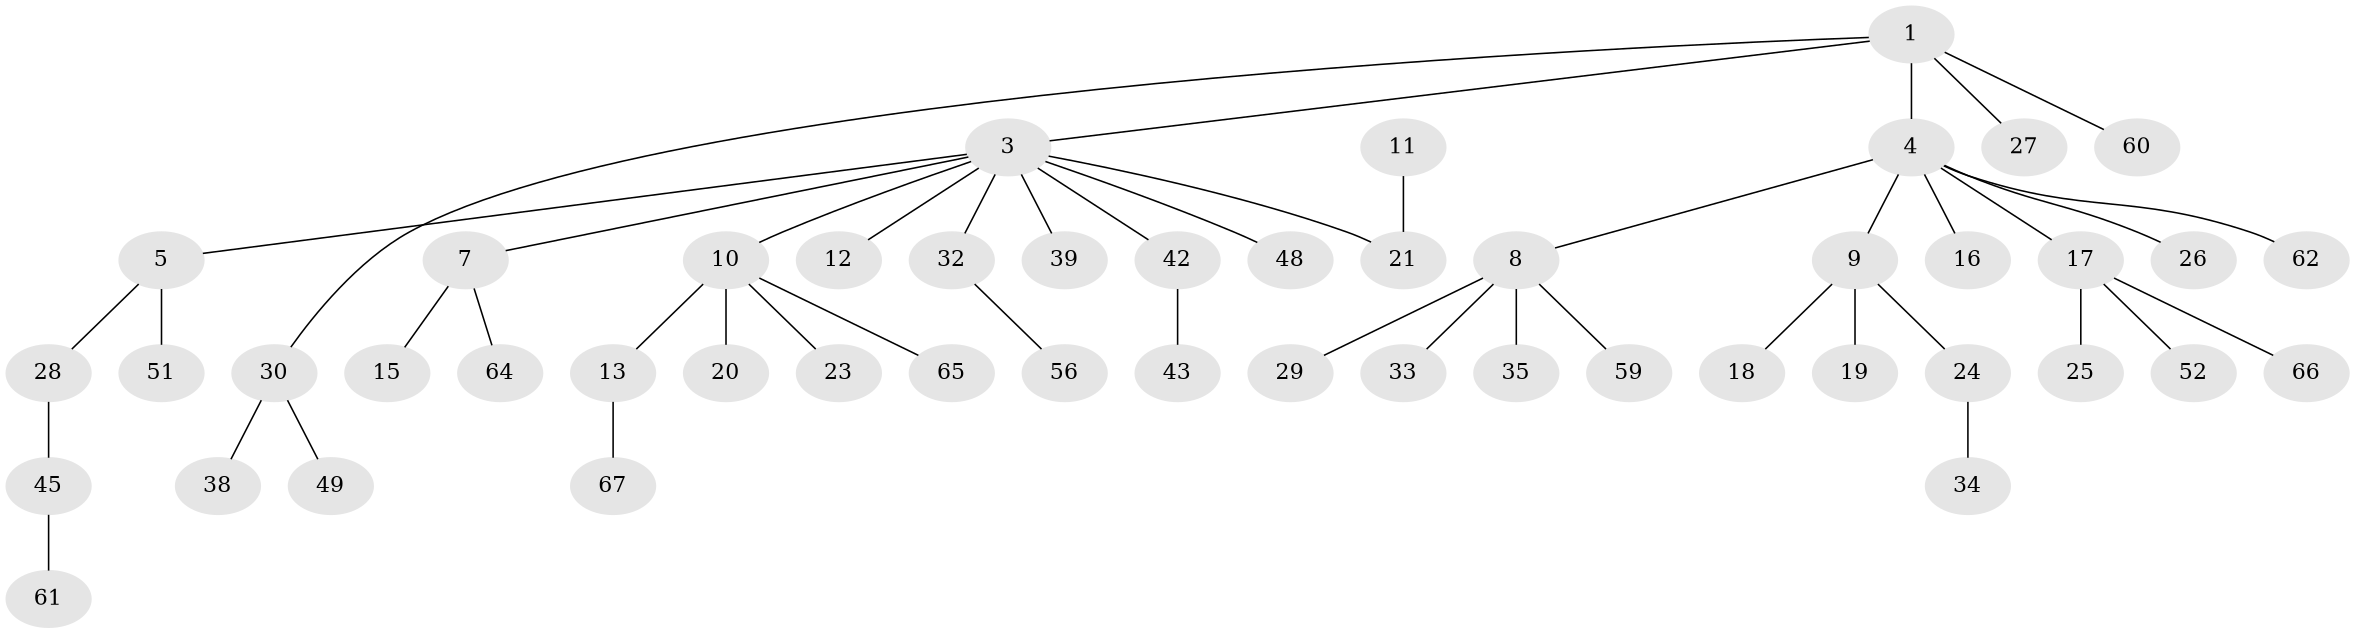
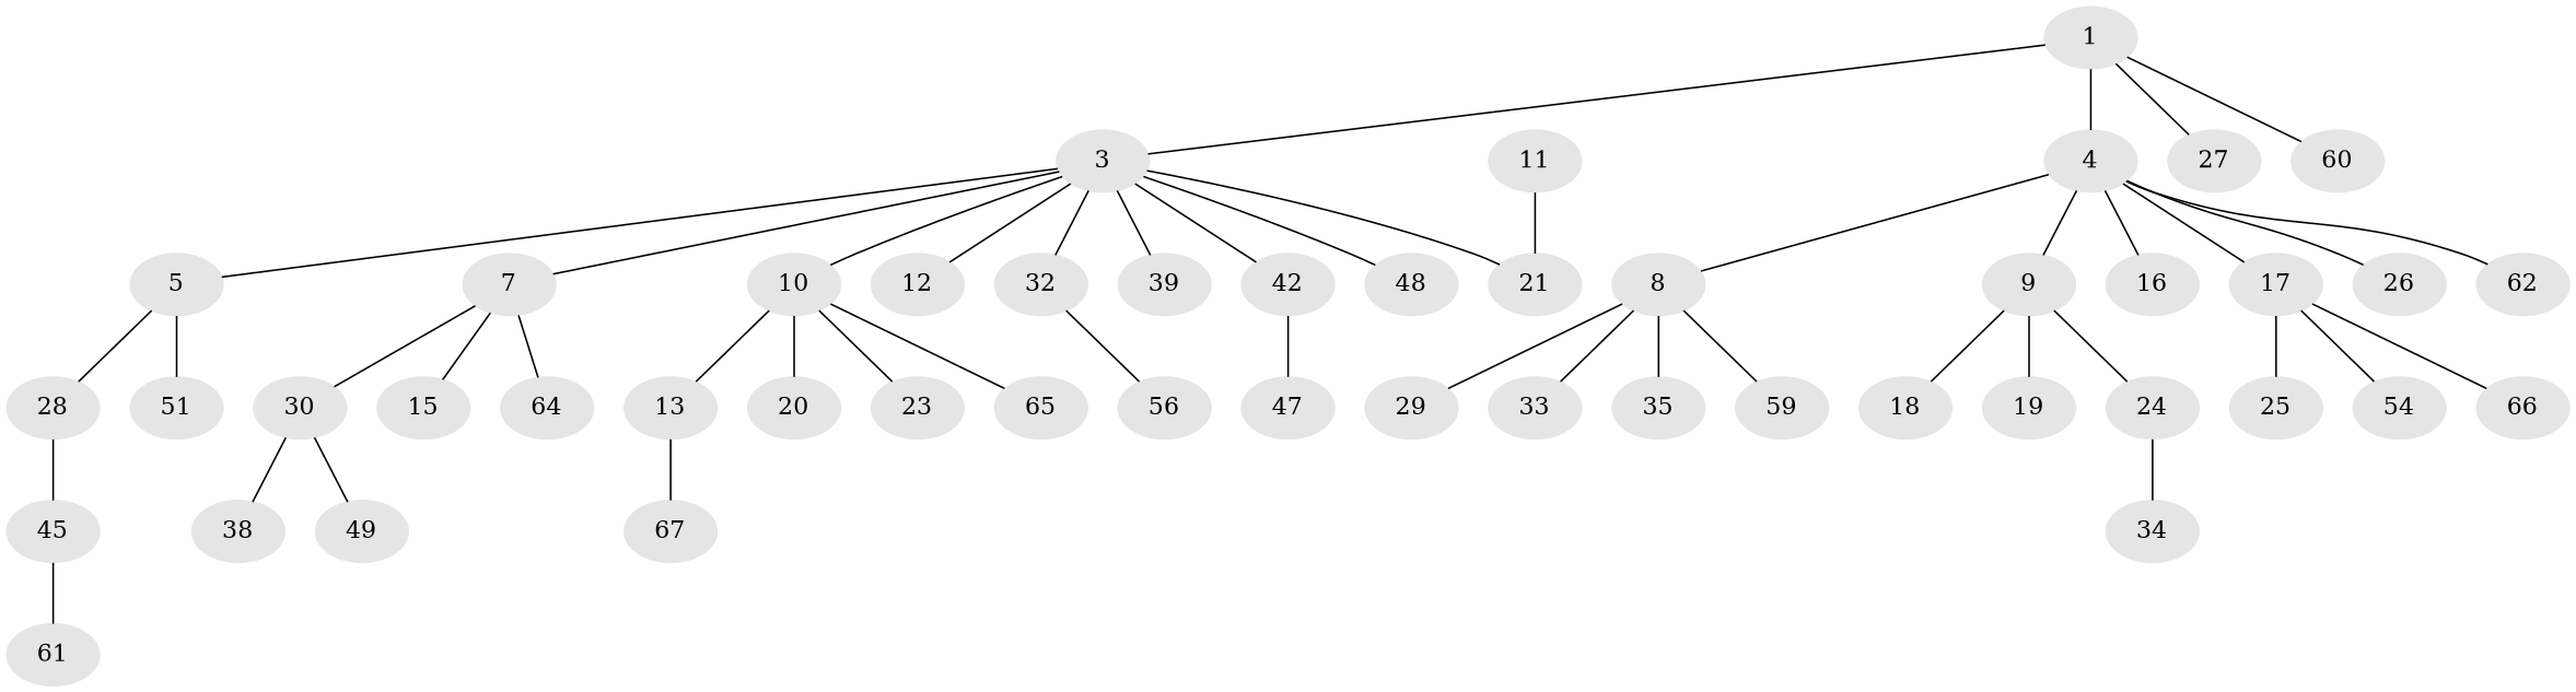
  graph {
    node [color=gray90 style=filled]
    1 [super="+2"]
    3 [super="+6"]
    4 [super="+58"]
    27
    30 [super="+31"]
    60
    5 [super="+41"]
    7 [super="+37"]
    10 [super="+54"]
    12
    32 [super="+55"]
    39 [super="+47"]
    42
    48
    21
    8 [super="+36"]
    9 [super="+14"]
    16
    17 [super="+44"]
    26
    62
    38 [super="+66"]
    49
    28 [super="+53"]
    51
    15
    64
    13 [super="+40"]
    20
    23
    65
    11 [super="+22"]
    56
-   43
+   43 [label=47]
    29 [super="+50"]
    33
    35
    59
    18
    19
    24 [super="+46"]
    25
-   52
+   52 [label=54]
    n44 [label=66]
    45 [super="+57"]
    34
    67
    61
    1 -- 3
    1 -- 4
    1 -- 27
-   1 -- 30
+   7 -- 30
    1 -- 60
    3 -- 5
    3 -- 7
    3 -- 10
    3 -- 12
    3 -- 32
    3 -- 39
    3 -- 42
    3 -- 48
    3 -- 21
    4 -- 8
    4 -- 9
    4 -- 16
    4 -- 17
    4 -- 26
    4 -- 62
    30 -- 38
    30 -- 49
    5 -- 28
    5 -- 51
    7 -- 15
    7 -- 64
    10 -- 13
    10 -- 20
    10 -- 23
    10 -- 65
    32 -- 56
    42 -- 43
    8 -- 29
    8 -- 33
    8 -- 35
    8 -- 59
    9 -- 18
    9 -- 19
    9 -- 24
    17 -- 25
    17 -- 52
    17 -- n44
    28 -- 45
    13 -- 67
    11 -- 21
    24 -- 34
    45 -- 61
  }
